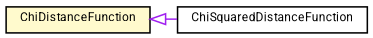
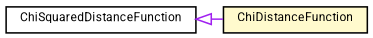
  digraph {
    nodesep=0.15
    rankdir=LR
    ranksep=0.25
    fontname="JetBrains Mono"
    node [fontcolor=black fontname="JetBrains Mono" fontsize=8 margin=0 shape=plaintext]
    n1 [height=0 label=<<table title="de.lmu.ifi.dbs.elki.distance.distancefunction.probabilistic.ChiDistanceFunction" border="0" cellborder="1" cellspacing="0" cellpadding="2" bgcolor="lemonChiffon" href="ChiDistanceFunction.html" target="_parent"> 		<tr><td><table border="0" cellspacing="0" cellpadding="1"> 		<tr><td align="center" balign="center"> <font face="Roboto">ChiDistanceFunction</font> </td></tr> 		</table></td></tr> 		</table>> width=0]
    n2 [height=0 label=<<table title="de.lmu.ifi.dbs.elki.distance.distancefunction.probabilistic.ChiSquaredDistanceFunction" border="0" cellborder="1" cellspacing="0" cellpadding="2" href="ChiSquaredDistanceFunction.html" target="_parent"> 		<tr><td><table border="0" cellspacing="0" cellpadding="1"> 		<tr><td align="center" balign="center"> <font face="Roboto">ChiSquaredDistanceFunction</font> </td></tr> 		</table></td></tr> 		</table>> width=0]
-   n1 -> n2 [arrowtail=empty color=purple dir=back fontname="JetBrains Mono" fontsize=7 labelfontname=Roboto labelfontsize=7 weight=10]
+   n2 -> n1 [arrowtail=empty color=purple dir=back fontname="JetBrains Mono" fontsize=7 labelfontname=Roboto labelfontsize=7 weight=10]
  }
